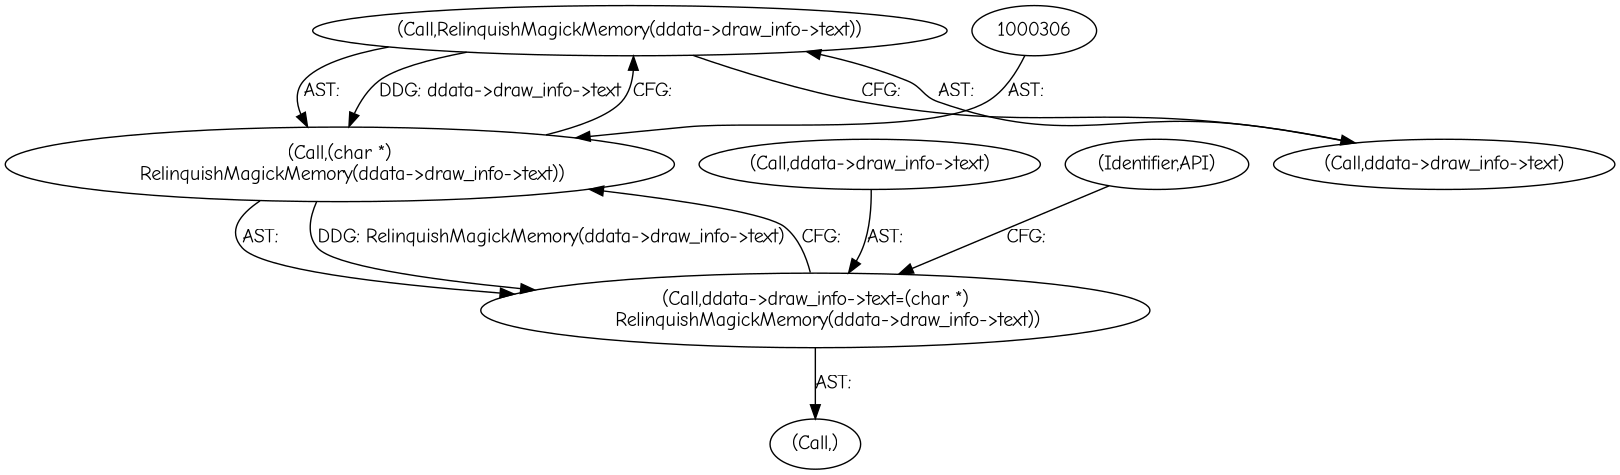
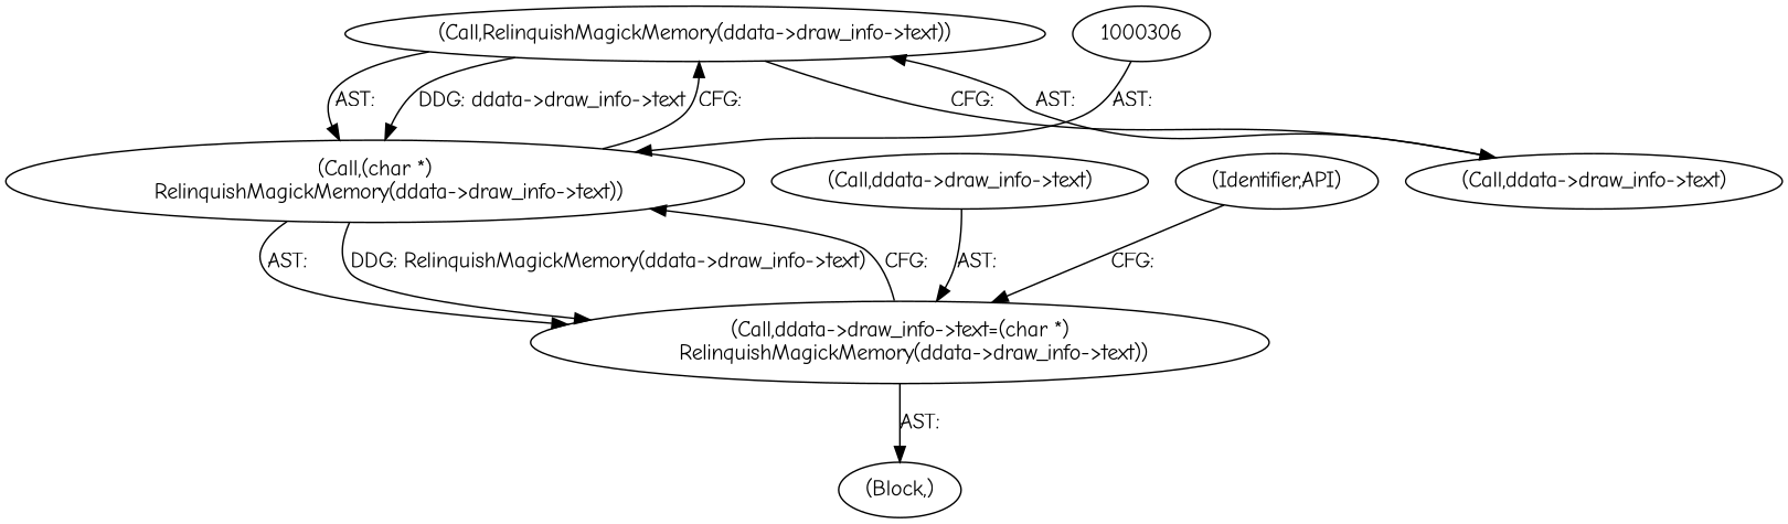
  digraph {
    fontname="Comic Neue"
    node [fontname="Comic Neue"]
    edge [fontname="Comic Neue"]
    n1 [label="(Call,RelinquishMagickMemory(ddata->draw_info->text))"]
    n2 [label="(Call,(char *)\n    RelinquishMagickMemory(ddata->draw_info->text))"]
    n3 [label="(Call,ddata->draw_info->text)"]
    n4 [label="(Call,ddata->draw_info->text=(char *)\n    RelinquishMagickMemory(ddata->draw_info->text))"]
-   n5 [label="(Call,)"]
+   n5 [label="(Block,)"]
    n6 [label="(Call,ddata->draw_info->text)"]
    n7 [label="(Identifier,API)"]
    1000306
    n1 -> n2 [label="AST: "]
    n1 -> n2 [label="DDG: ddata->draw_info->text"]
    n1 -> n3 [label="CFG: "]
    n2 -> n1 [label="CFG: "]
    n2 -> n4 [label="AST: "]
    n2 -> n4 [label="DDG: RelinquishMagickMemory(ddata->draw_info->text)"]
    n3 -> n1 [label="AST: "]
    n4 -> n2 [label="CFG: "]
    n4 -> n5 [label="AST: "]
    n6 -> n4 [label="AST: "]
    n7 -> n4 [label="CFG: "]
    1000306 -> n2 [label="AST: "]
  }
